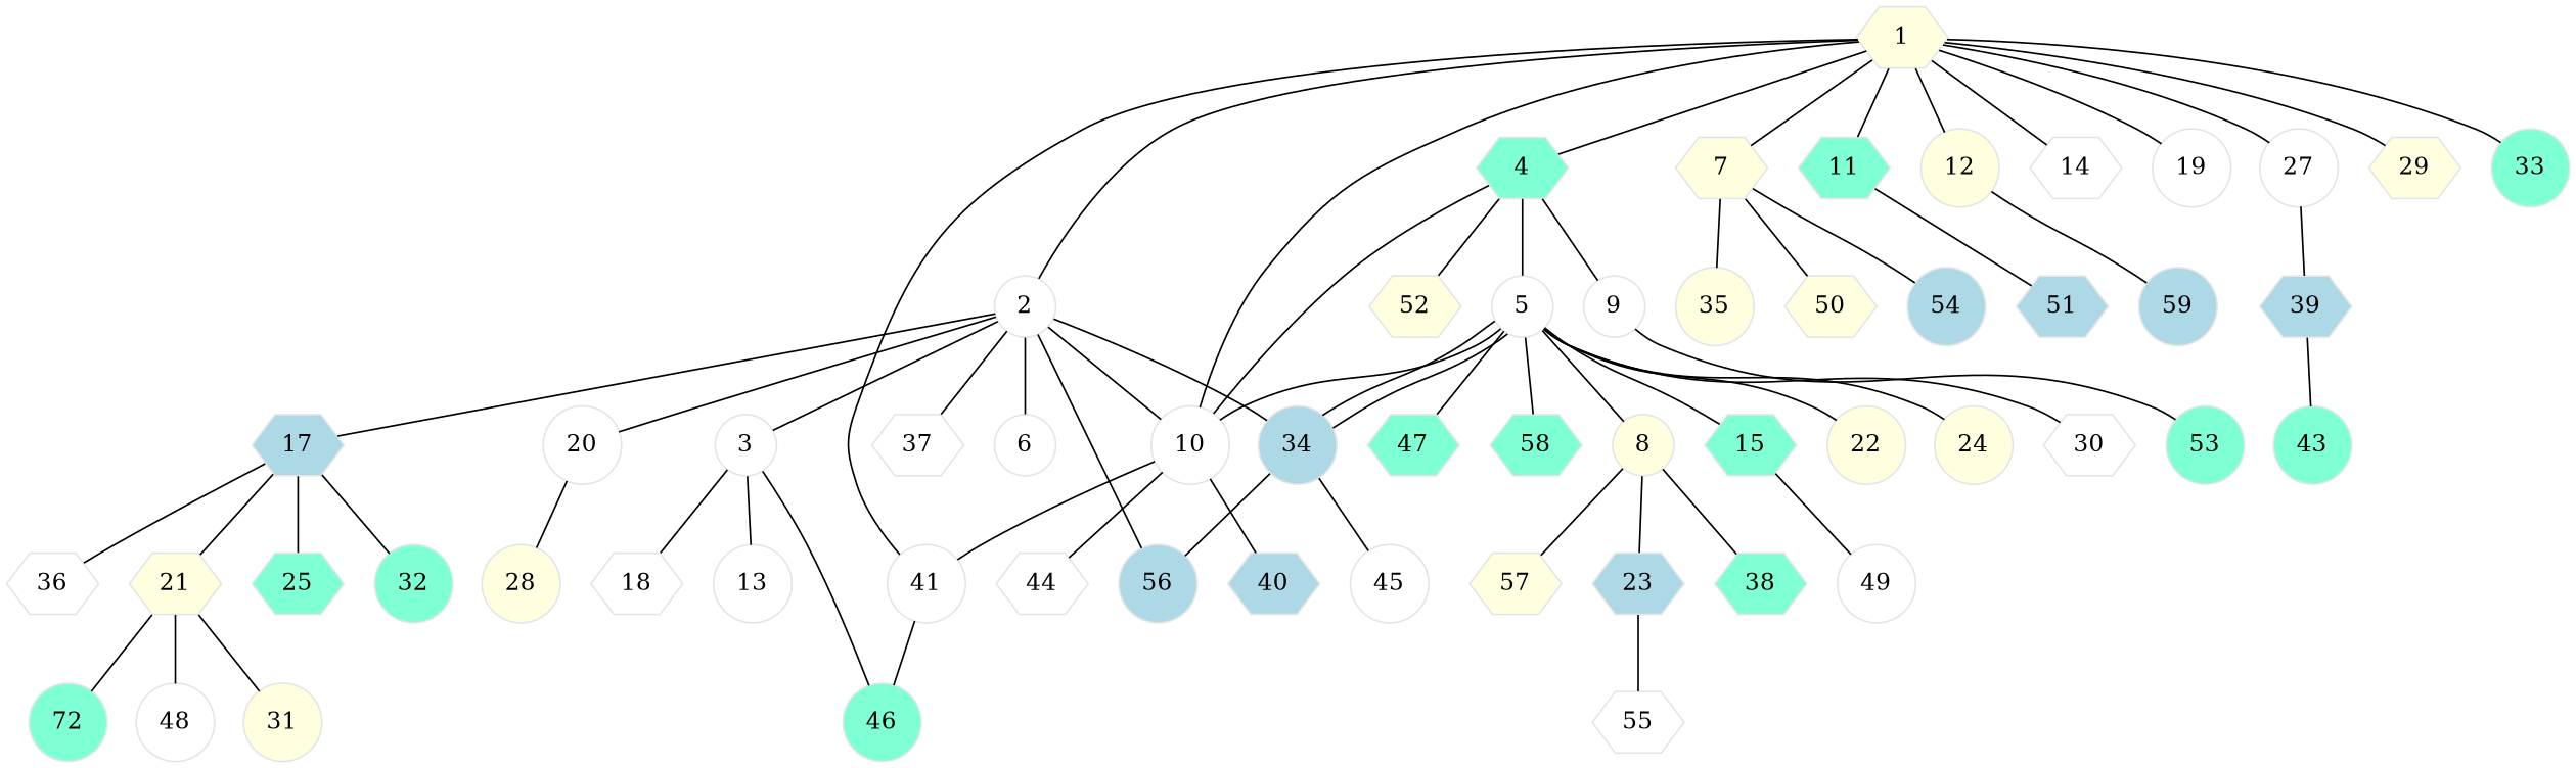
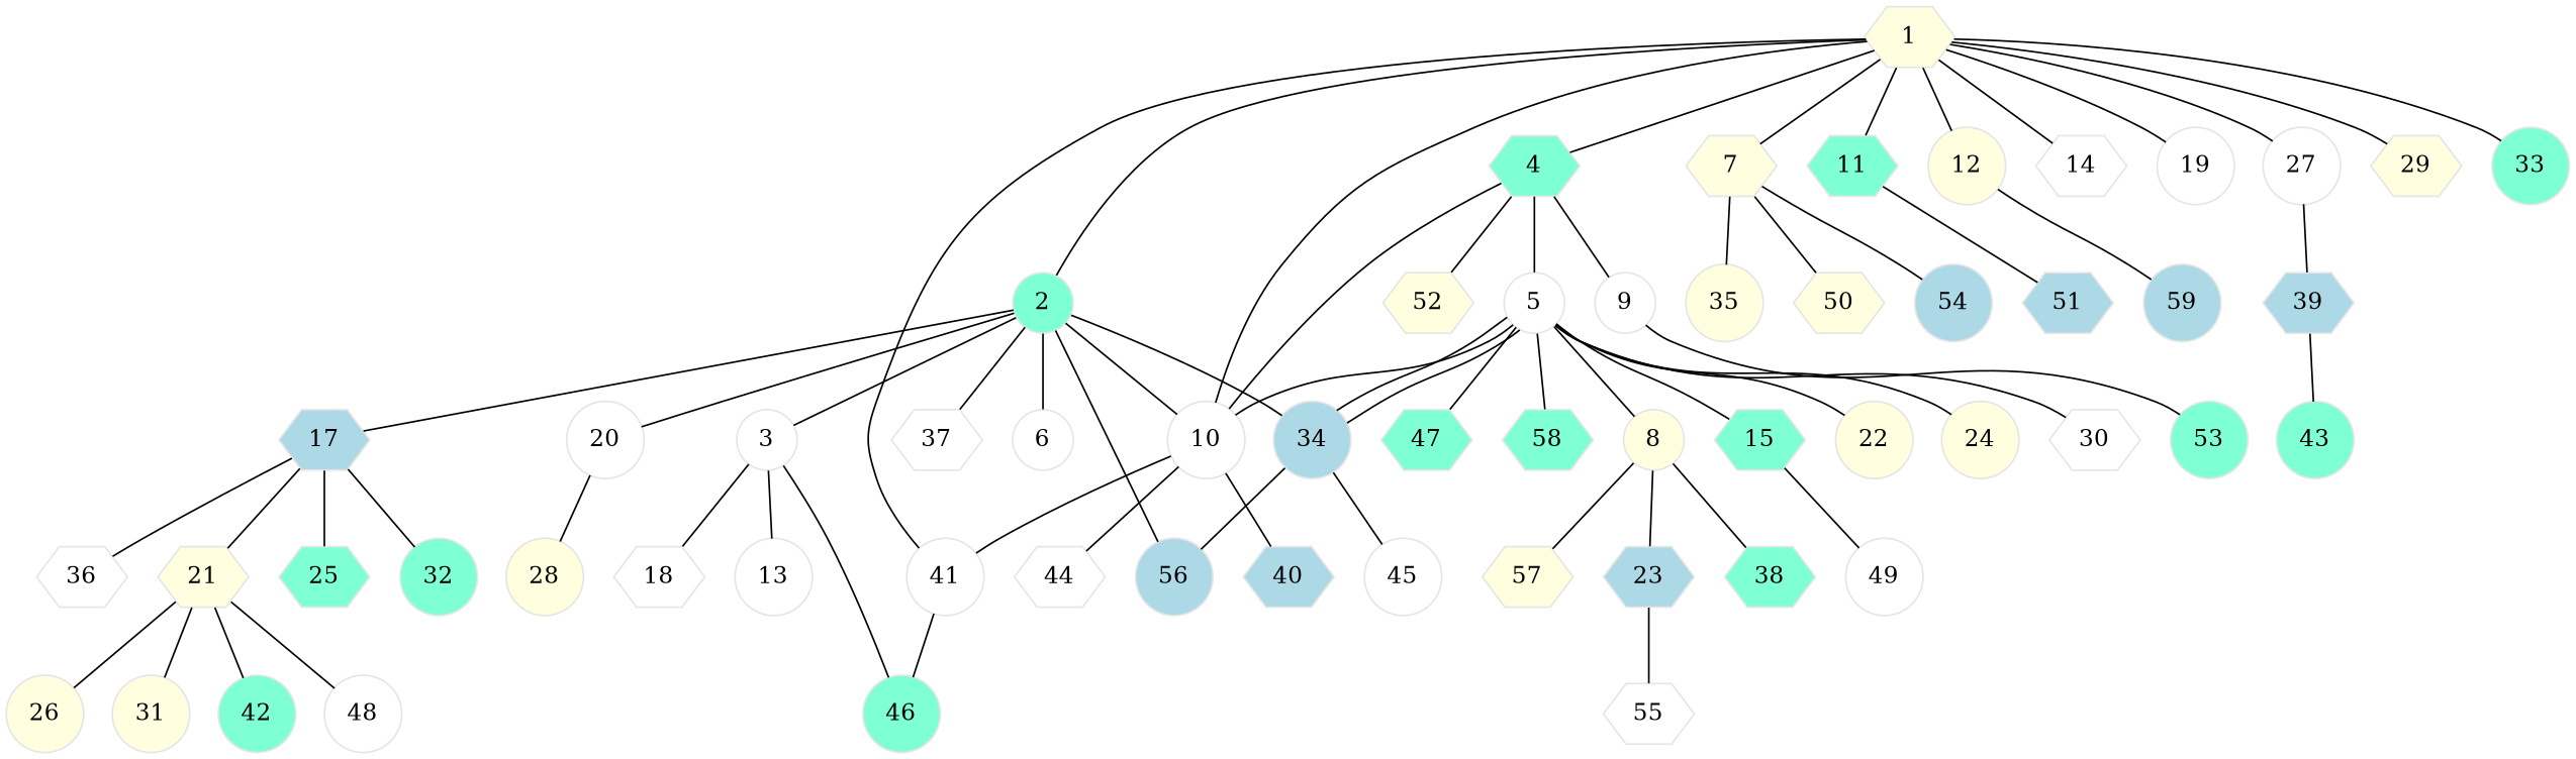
  graph {
    node [color=gray90 fillcolor=white shape=circle style=filled]
    1 [fillcolor=lightyellow shape=hexagon]
-   2
+   2 [fillcolor=aquamarine]
    4 [fillcolor=aquamarine shape=hexagon]
    7 [fillcolor=lightyellow shape=hexagon]
    10
    11 [fillcolor=aquamarine shape=hexagon]
    12 [fillcolor=lightyellow]
    14 [shape=hexagon]
    19
    27
    29 [fillcolor=lightyellow shape=hexagon]
    33 [fillcolor=aquamarine]
    41
    3
    6
    17 [fillcolor=lightblue shape=hexagon]
    20
    34 [fillcolor=lightblue]
    37 [shape=hexagon]
    56 [fillcolor=lightblue]
    5
    9
    52 [fillcolor=lightyellow shape=hexagon]
    35 [fillcolor=lightyellow]
    50 [fillcolor=lightyellow shape=hexagon]
    54 [fillcolor=lightblue]
    40 [fillcolor=lightblue shape=hexagon]
    44 [shape=hexagon]
    51 [fillcolor=lightblue shape=hexagon]
    59 [fillcolor=lightblue]
    39 [fillcolor=lightblue shape=hexagon]
    46 [fillcolor=aquamarine]
    13
    18 [shape=hexagon]
    21 [fillcolor=lightyellow shape=hexagon]
    25 [fillcolor=aquamarine shape=hexagon]
    32 [fillcolor=aquamarine]
    36 [shape=hexagon]
    28 [fillcolor=lightyellow]
    45
    8 [fillcolor=lightyellow]
    15 [fillcolor=aquamarine shape=hexagon]
    22 [fillcolor=lightyellow]
    24 [fillcolor=lightyellow]
    30 [shape=hexagon]
    47 [fillcolor=aquamarine shape=hexagon]
    58 [fillcolor=aquamarine shape=hexagon]
    53 [fillcolor=aquamarine]
    23 [fillcolor=lightblue shape=hexagon]
    38 [fillcolor=aquamarine shape=hexagon]
    57 [fillcolor=lightyellow shape=hexagon]
    49
    55 [shape=hexagon]
+   26 [fillcolor=lightyellow]
    31 [fillcolor=lightyellow]
-   42 [fillcolor=aquamarine label=72]
+   42 [fillcolor=aquamarine]
    48
    43 [fillcolor=aquamarine]
    1 -- 2
    1 -- 4
    1 -- 7
    1 -- 10
    1 -- 11
    1 -- 12
    1 -- 14
    1 -- 19
    1 -- 27
    1 -- 29
    1 -- 33
    1 -- 41
    2 -- 10
    2 -- 3
    2 -- 6
    2 -- 17
    2 -- 20
    2 -- 34
    2 -- 37
    2 -- 56
    4 -- 10
    4 -- 5
    4 -- 9
    4 -- 52
    7 -- 35
    7 -- 50
    7 -- 54
    10 -- 41
    10 -- 40
    10 -- 44
    11 -- 51
    12 -- 59
    27 -- 39
    41 -- 46
    3 -- 46
    3 -- 13
    3 -- 18
    17 -- 21
    17 -- 25
    17 -- 32
    17 -- 36
    20 -- 28
    34 -- 56
    34 -- 45
    5 -- 10
    5 -- 34
    5 -- 34
    5 -- 8
    5 -- 15
    5 -- 22
    5 -- 24
    5 -- 30
    5 -- 47
    5 -- 58
    9 -- 53
    39 -- 43
+   21 -- 26
    21 -- 31
    21 -- 42
    21 -- 48
    8 -- 23
    8 -- 38
    8 -- 57
    15 -- 49
    23 -- 55
  }
